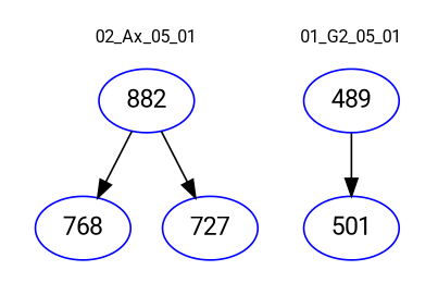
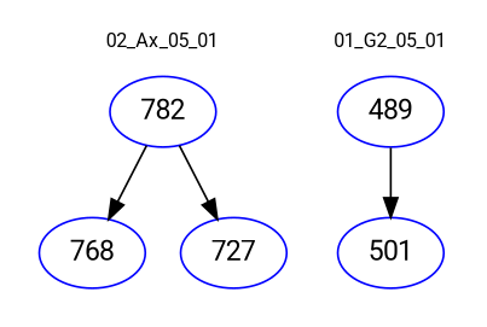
  digraph {
    fontname=Roboto
    node [color=blue fontname=Roboto]
    edge [color=black fontname=Roboto]
-   n1 [label=882]
+   n1 [label=782]
    n2 [label=768]
    n3 [label=727]
    n4 [label=489]
    n5 [label=501]
    subgraph cluster_1 {
      color=white
      fontsize=10
      label="02_Ax_05_01"
      n1
      n2
      n3
    }
    subgraph cluster_2 {
      color=white
      fontsize=10
      label="01_G2_05_01"
      n4
      n5
    }
    n1 -> n2
    n1 -> n3
    n4 -> n5
  }
